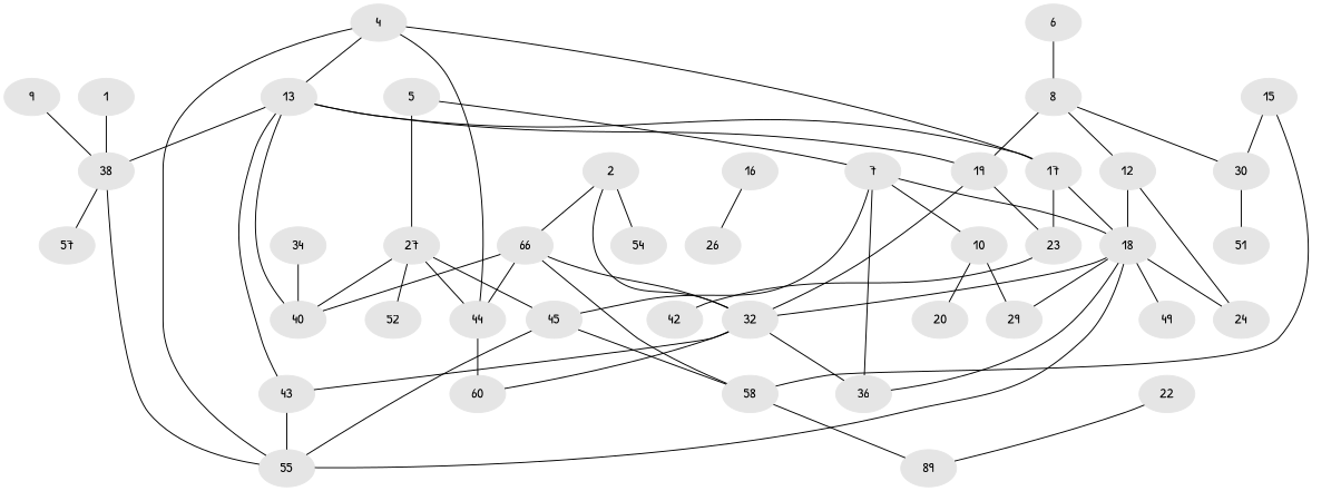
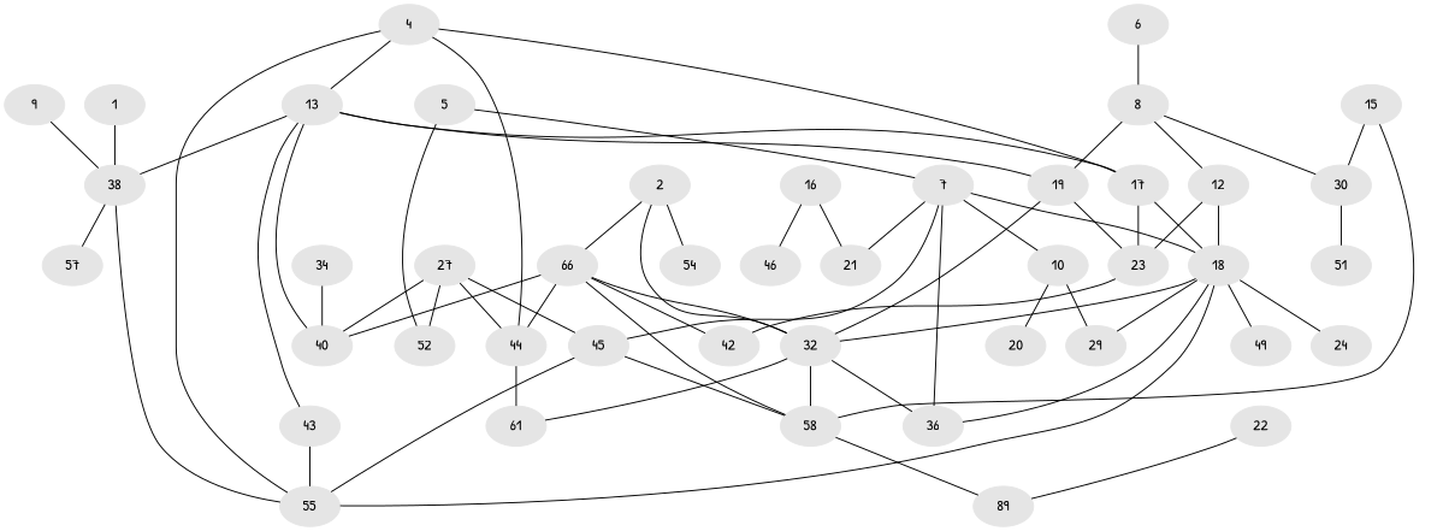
  graph {
    fontname="Patrick Hand"
    node [color=gray90 fontname="Patrick Hand" style=filled]
    edge [fontname="Patrick Hand" weight=1.0]
    1
    38
    55
    57
    n5 [label=66]
    2
    32
    54
    44
    40
    58
    42
    36
    43
-   60
+   60 [label=61]
    4
    13
    17
    19
    18
    23
    5
    7
    27
    10
+   21
    45
    52
    6
    8
    12
    30
    20
    29
    24
    49
    51
    9
    15
    n40 [label=89]
    16
-   46 [label=26]
+   46
    22
    34
    1 -- 38
    38 -- 55
    38 -- 57
    n5 -- 32
    n5 -- 44
    n5 -- 40
    n5 -- 58
+   n5 -- 42
    2 -- n5
    2 -- 32
    2 -- 54 [weight=2.0]
    32 -- 36 [weight=2.0]
-   32 -- 43
+   32 -- 58
    32 -- 60
    44 -- 60 [weight=2.0]
    58 -- n40
    43 -- 55
    4 -- 55
    4 -- 44
    4 -- 13
    4 -- 17
    13 -- 38
    13 -- 40
    13 -- 43
    13 -- 17
    13 -- 19
    17 -- 18
    17 -- 23
    19 -- 32
    19 -- 23
    18 -- 55
    18 -- 32
    18 -- 36
    18 -- 29
    18 -- 24
    18 -- 49
    23 -- 42
    5 -- 7
-   5 -- 27
+   5 -- 52
    7 -- 36
    7 -- 18
    7 -- 10
+   7 -- 21
    7 -- 45
    27 -- 44
    27 -- 40
    27 -- 45
    27 -- 52
    10 -- 20 [weight=3.0]
    10 -- 29
    45 -- 55
    45 -- 58
    6 -- 8
    8 -- 19 [weight=2.0]
    8 -- 12
    8 -- 30
    12 -- 18
-   12 -- 24
+   12 -- 23
    30 -- 51
    9 -- 38
    15 -- 58
    15 -- 30
+   16 -- 21
    16 -- 46
    22 -- n40
    34 -- 40 [weight=2.0]
  }
